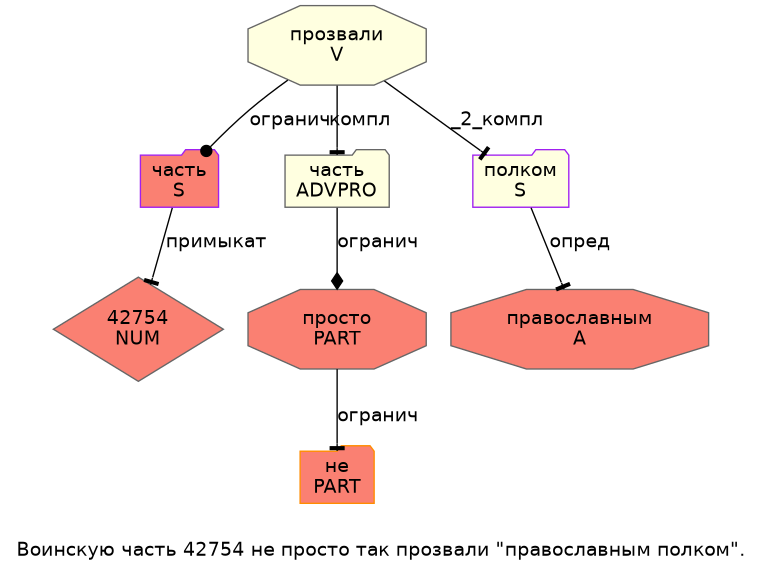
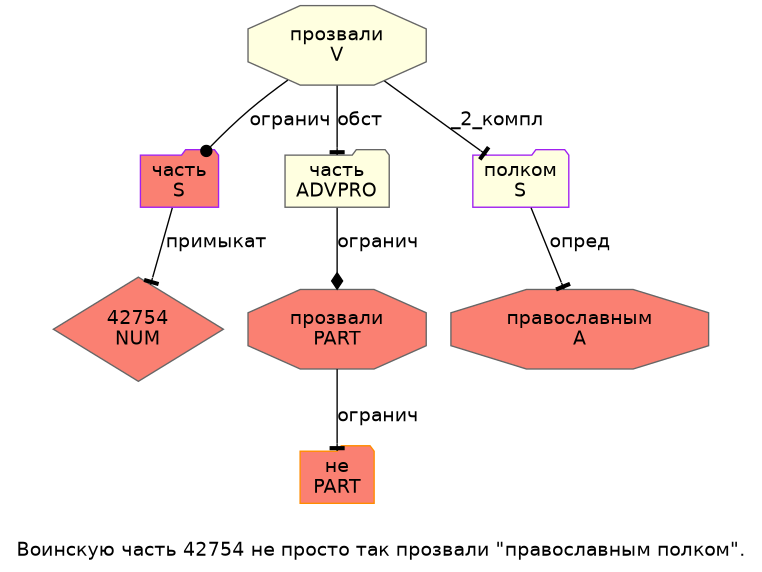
  digraph {
    fontname="DejaVu Sans"
    label="Воинскую часть 42754 не просто так прозвали \"православным полком\"."
    node [color=gray40 fillcolor=salmon fontname="DejaVu Sans" penwidth=1 shape=folder style=filled]
    edge [arrowhead=tee fontname="DejaVu Sans"]
    n1 [color=purple label="часть\nS"]
    n2 [label="42754\nNUM" shape=diamond]
    n3 [color=darkorange label="не\nPART"]
-   n4 [label="просто\nPART" shape=octagon]
+   n4 [label="прозвали\nPART" shape=octagon]
    n5 [fillcolor=lightyellow label="часть\nADVPRO"]
    n6 [fillcolor=lightyellow label="прозвали\nV" shape=octagon]
    n7 [color=purple fillcolor=lightyellow label="полком\nS"]
    n8 [label="православным\nA" shape=octagon]
    n1 -> n2 [label="примыкат"]
    n4 -> n3 [label="огранич"]
    n5 -> n4 [arrowhead=diamond label="огранич"]
    n6 -> n1 [arrowhead=dot label="огранич"]
-   n6 -> n5 [label="компл"]
+   n6 -> n5 [label="обст"]
    n6 -> n7 [label="_2_компл"]
    n7 -> n8 [label="опред"]
  }
